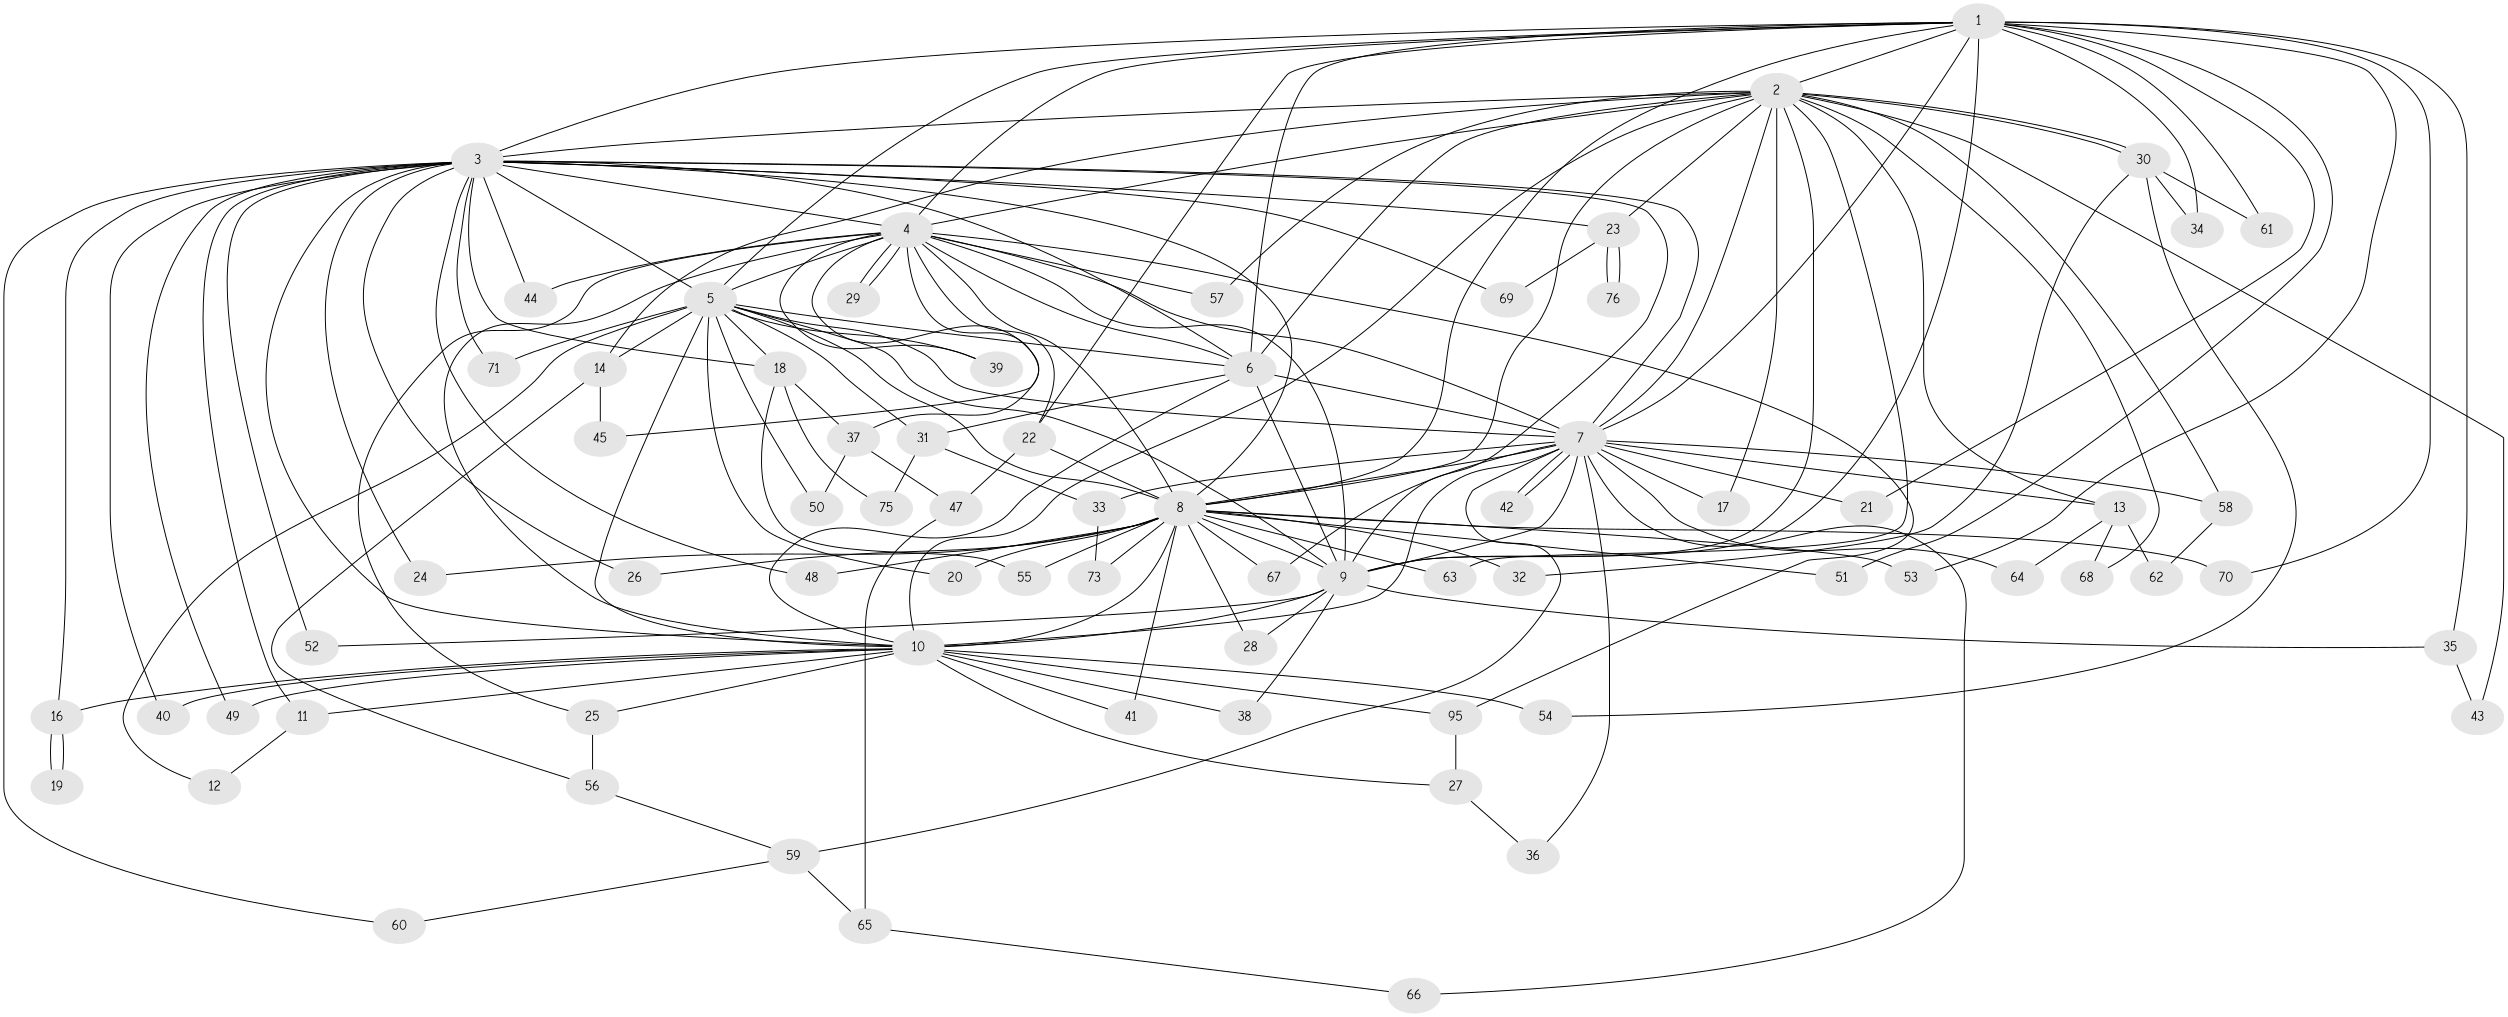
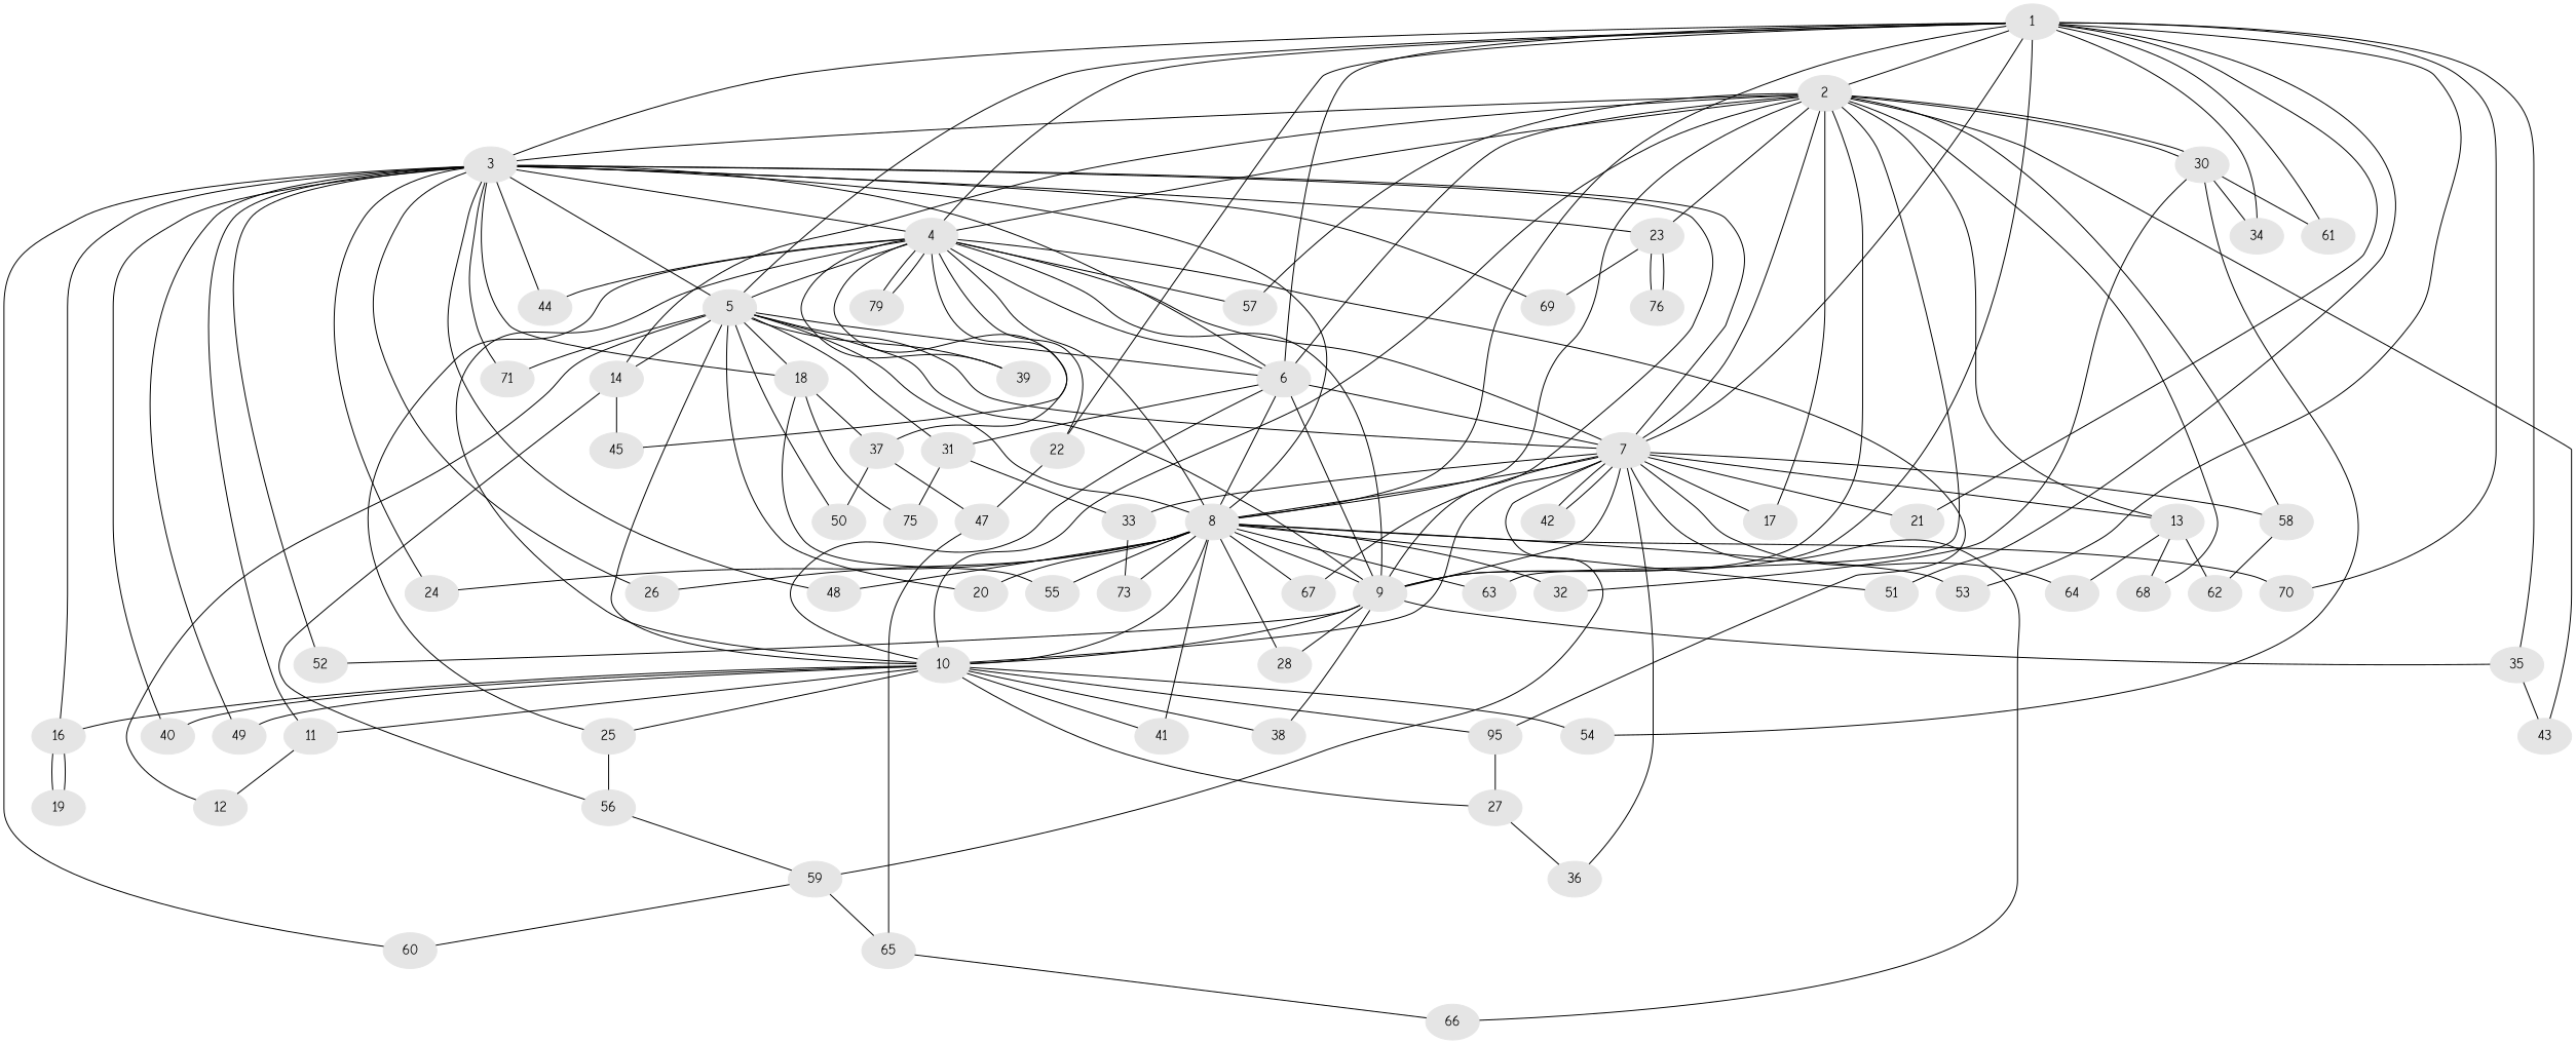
  graph {
    fontname="Comic Neue"
    node [color=gray90 fontname="Comic Neue" style=filled]
    edge [fontname="Comic Neue"]
    1
    2
    3
    4
    5
    6
    7
    8
    9
    21
    22
    34
    35
    51
    53
    61
    70
    10
    13
    14
    17
    23
    30
    43
    57
    58
    63
    68
    11
    16
    18
    24
    26
    40
    44
    48
    49
    52
    60
    69
    71
    n42 [label=95]
    25
-   29
+   29 [label=79]
    37
    39
    45
    12
    20
    31
    50
    33
    36
    42
    59
    64
    66
    67
    28
    32
    41
    55
    73
    38
    27
    54
    47
    62
    56
    n70 [label=76]
    19
    75
    65
    1 -- 2
    1 -- 3
    1 -- 4
    1 -- 5
    1 -- 6
    1 -- 7
    1 -- 8
    1 -- 9
    1 -- 21
    1 -- 22
    1 -- 34
    1 -- 35
    1 -- 51
    1 -- 53
    1 -- 61
    1 -- 70
    2 -- 3
    2 -- 4
    2 -- 6
    2 -- 7
    2 -- 8
    2 -- 9
    2 -- 10
    2 -- 13
    2 -- 14
    2 -- 17
    2 -- 23
    2 -- 30
    2 -- 30
    2 -- 43
    2 -- 57
    2 -- 58
    2 -- 63
    2 -- 68
    3 -- 4
    3 -- 5
    3 -- 6
    3 -- 7
    3 -- 8
    3 -- 9
-   3 -- 10
    3 -- 23
    3 -- 11
    3 -- 16
    3 -- 18
    3 -- 24
    3 -- 26
    3 -- 40
    3 -- 44
    3 -- 48
    3 -- 49
    3 -- 52
    3 -- 60
    3 -- 69
    3 -- 71
    4 -- 5
    4 -- 6
    4 -- 7
    4 -- 8
    4 -- 9
    4 -- 22
    4 -- 10
    4 -- 57
    4 -- 44
    4 -- n42
    4 -- 25
    4 -- 29
    4 -- 29
    4 -- 37
    4 -- 39
    4 -- 45
    5 -- 6
    5 -- 7
    5 -- 8
    5 -- 9
    5 -- 10
    5 -- 14
    5 -- 18
    5 -- 71
    5 -- 39
    5 -- 12
    5 -- 20
    5 -- 31
    5 -- 50
    6 -- 7
-   22 -- 8
+   6 -- 8
    6 -- 9
    6 -- 10
    6 -- 31
    7 -- 8
    7 -- 9
    7 -- 21
    7 -- 10
    7 -- 13
    7 -- 17
    7 -- 58
    7 -- 33
    7 -- 36
    7 -- 42
    7 -- 42
    7 -- 59
    7 -- 64
    7 -- 66
    7 -- 67
    8 -- 9
    8 -- 51
    8 -- 53
    8 -- 70
    8 -- 10
    8 -- 63
    8 -- 24
    8 -- 26
    8 -- 48
    8 -- 20
    8 -- 67
    8 -- 28
    8 -- 32
    8 -- 41
    8 -- 55
    8 -- 73
    9 -- 35
    9 -- 10
    9 -- 52
    9 -- 28
    9 -- 38
    22 -- 47
    35 -- 43
    10 -- 11
    10 -- 16
    10 -- 40
    10 -- 49
    10 -- n42
    10 -- 25
    10 -- 41
    10 -- 38
    10 -- 27
    10 -- 54
    13 -- 68
    13 -- 64
    13 -- 62
    14 -- 45
    14 -- 56
    23 -- 69
    23 -- n70
    23 -- n70
    30 -- 34
    30 -- 61
    30 -- 32
    30 -- 54
    58 -- 62
    11 -- 12
    16 -- 19
    16 -- 19
    18 -- 37
    18 -- 55
    18 -- 75
    n42 -- 27
    25 -- 56
    37 -- 50
    37 -- 47
    31 -- 33
    31 -- 75
    33 -- 73
    59 -- 60
    59 -- 65
    27 -- 36
    47 -- 65
    56 -- 59
    65 -- 66
  }
